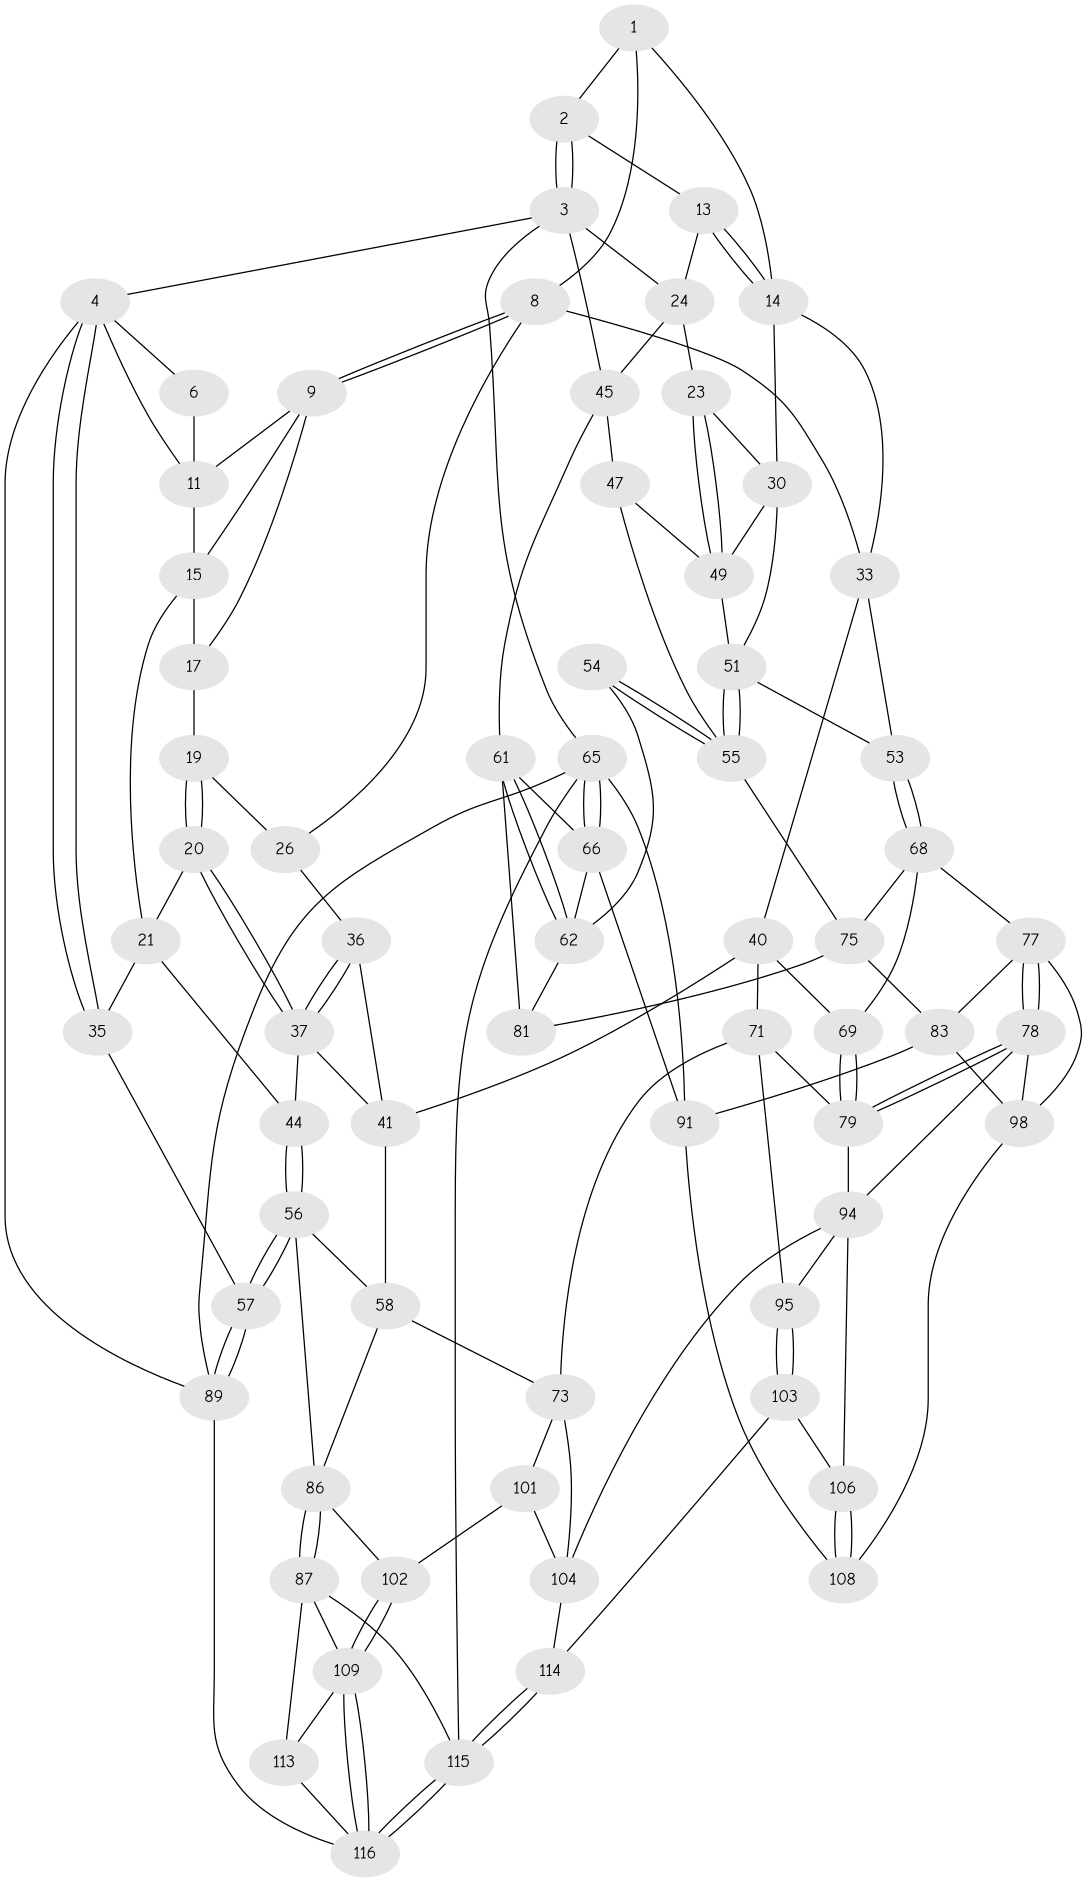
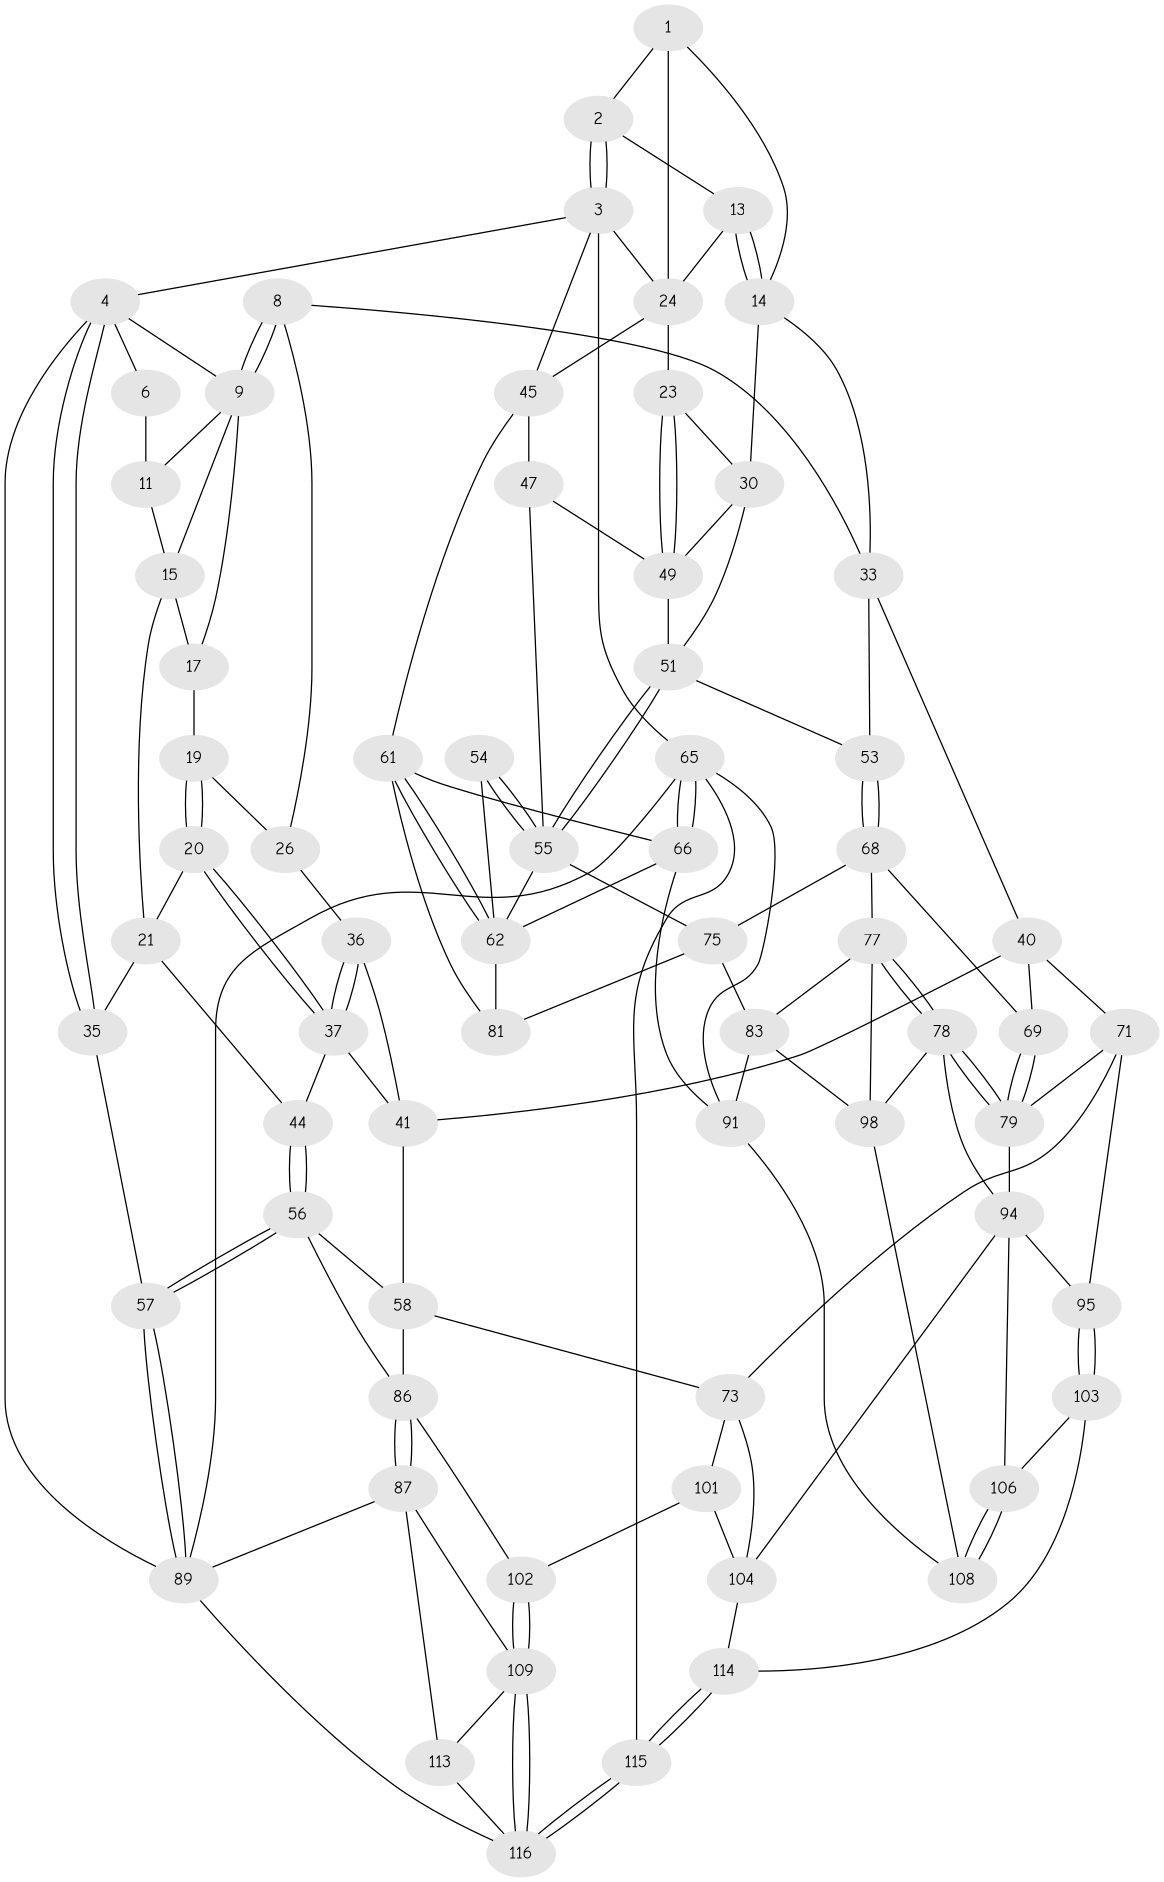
  graph {
    fontname="Comic Neue"
    node [color=gray90 fontname="Comic Neue" style=filled]
    edge [fontname="Comic Neue"]
    1 [super="+7"]
    2
    8 [super="+25"]
    14 [super="+32"]
    3 [super="+23"]
    13
    9 [super="+10"]
    26 [super="+27"]
    33 [super="+39"]
    30 [super="+31"]
    4 [super="+5"]
    24 [super="+28"]
    45 [super="+46"]
    65 [super="+118"]
    6
    11 [super="+12"]
    35
    89 [super="+105"]
    n19 [label=23]
    47 [super="+48"]
    61 [super="+67"]
    66 [super="+91"]
    n23 [label=91 super="+111"]
    115
    15 [super="+16"]
    57
    116 [super="+117"]
    17 [super="+18"]
    36 [super="+38"]
    40 [super="+70"]
    53
    21 [super="+34"]
    19 [super="+22"]
    49 [super="+50"]
    51 [super="+52"]
    44
    20
    37 [super="+43"]
    41 [super="+42"]
    56 [super="+59"]
    55 [super="+64"]
    69
    71 [super="+72"]
    68 [super="+76"]
    58 [super="+74"]
    79 [super="+80"]
    73 [super="+100"]
    95
    86 [super="+90"]
    62 [super="+63"]
    81 [super="+85"]
    54 [super="+60"]
    75 [super="+82"]
    77 [super="+84"]
    83 [super="+93"]
    87 [super="+88"]
    102
    101
    104 [super="+112"]
    108
    78 [super="+96"]
    98 [super="+99"]
    94 [super="+97"]
    103 [super="+107"]
    114
    106
    109 [super="+110"]
    113
    1 -- 2
-   1 -- 8
+   1 -- 24
    1 -- 14
    2 -- 3
    2 -- 3
    2 -- 13
    8 -- 9
    8 -- 9
    8 -- 26
    8 -- 33
    14 -- 33
    14 -- 30
    3 -- 4
    3 -- 24
    3 -- 45
    3 -- 65
    13 -- 14
    13 -- 14
    13 -- 24
    9 -- 11
    9 -- 15
    9 -- 17
    26 -- 36 [weight=2]
    33 -- 40
    33 -- 53
    30 -- 49
    30 -- 51
    4 -- 6
-   4 -- 11
+   4 -- 9
    4 -- 35
    4 -- 35
    4 -- 89
    24 -- 45
    24 -- n19
    45 -- 47
    45 -- 61
    65 -- 89
    65 -- 66
    65 -- 66
    65 -- n23
    65 -- 115
    6 -- 11
    11 -- 15
    35 -- 57
    89 -- 116
    n19 -- 30
    n19 -- 49
    n19 -- 49
    47 -- 49
    47 -- 55
    61 -- 66
    61 -- 62
    61 -- 62
    61 -- 81
    66 -- n23
    66 -- 62
    n23 -- 108
    115 -- 116
    115 -- 116
    15 -- 17
    15 -- 21
    57 -- 89
    57 -- 89
    17 -- 19 [weight=2]
    36 -- 37
    36 -- 37
    36 -- 41
    40 -- 41
    40 -- 69
    40 -- 71
    53 -- 68
    53 -- 68
    21 -- 35
    21 -- 44
    19 -- 26
    19 -- 20
    19 -- 20
    49 -- 51
    51 -- 53
    51 -- 55
    51 -- 55
    44 -- 56
    44 -- 56
    20 -- 21
    20 -- 37
    20 -- 37
    37 -- 44
    37 -- 41
    41 -- 58
    56 -- 57
    56 -- 57
    56 -- 58
    56 -- 86
+   55 -- 62
    55 -- 75
    69 -- 79
    69 -- 79
    71 -- 79
    71 -- 73
    71 -- 95
    68 -- 69
    68 -- 75
    68 -- 77
    58 -- 73
    58 -- 86
    79 -- 94
    73 -- 101
    73 -- 104
    95 -- 103
    95 -- 103
    86 -- 87
    86 -- 87
    86 -- 102
    62 -- 81
    54 -- 55
    54 -- 55
    54 -- 62
    75 -- 81
    75 -- 83
    77 -- 83
    77 -- 78
    77 -- 78
    77 -- 98
    83 -- n23
    83 -- 98
-   87 -- 115
+   87 -- 89
    87 -- 109
    87 -- 113
    102 -- 109
    102 -- 109
    101 -- 102
    101 -- 104
    104 -- 114
    78 -- 79
    78 -- 79
    78 -- 98
    78 -- 94
    98 -- 108
    94 -- 95
    94 -- 104
    94 -- 106
    103 -- 114
    103 -- 106
    114 -- 115
    114 -- 115
    106 -- 108
    106 -- 108
    109 -- 116
    109 -- 116
    109 -- 113
    113 -- 116
  }
